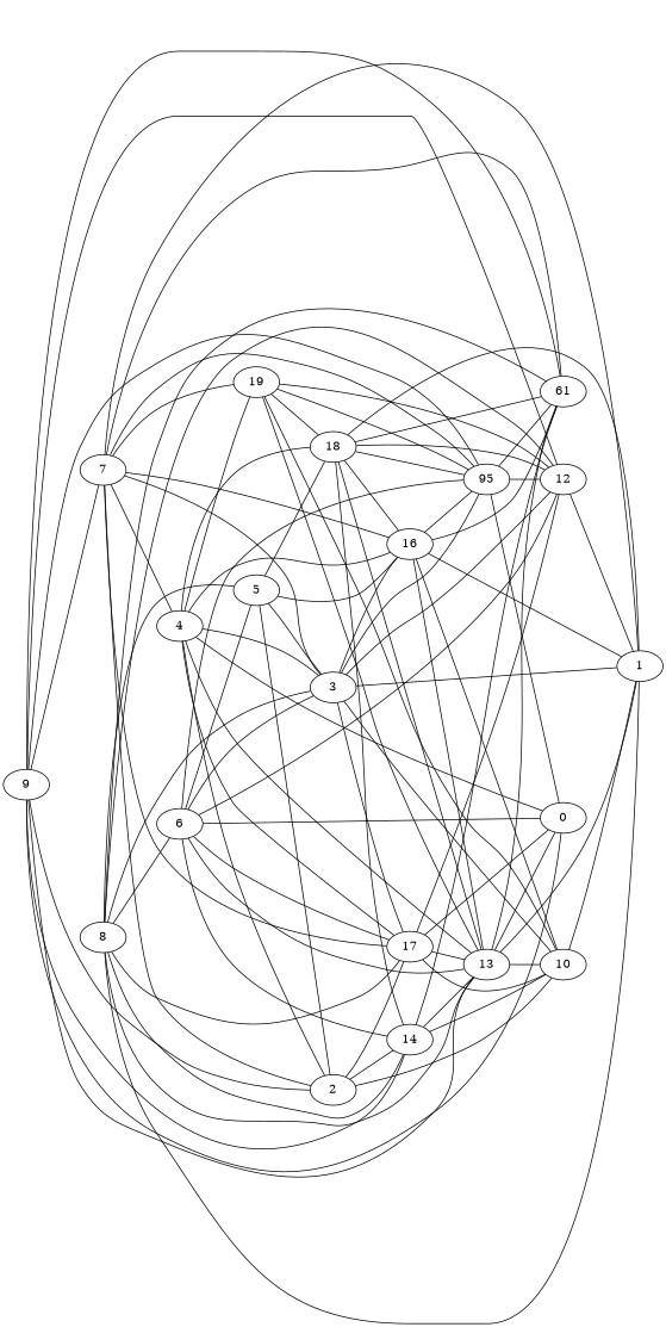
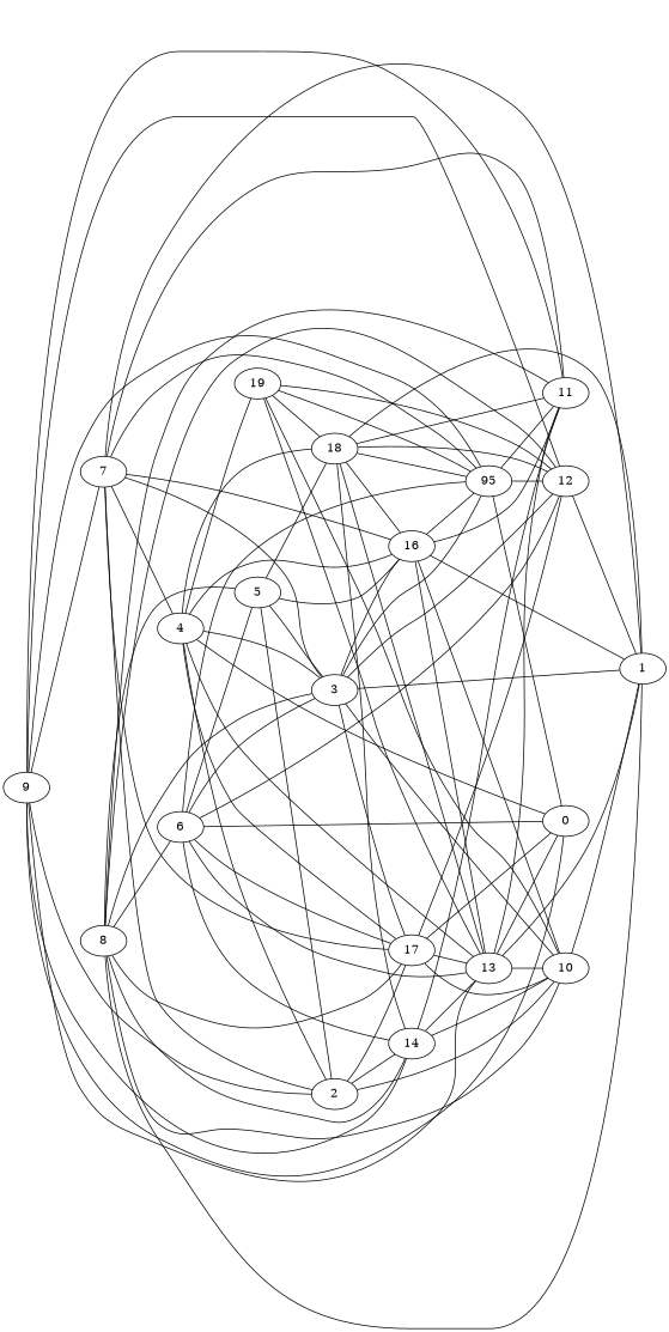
  digraph {
    rankdir=LR
    edge [color=black dir=none]
    12
    1
    8
    17
    3
    6
-   11 [label=61]
+   11
    13
    5
    14
    10
    0
    16
    n14 [label=95]
    18
    2
    7
    19
    4
    9
    subgraph sub_1 {
      12
      1
      8
      17
      3
      6
      11
      13
      5
      14
      10
      0
      16
      n14
      18
      2
      7
      19
      4
      9
    }
    12 -> 1
    8 -> 12
    8 -> 1
    8 -> 17
    8 -> 3
    8 -> 6
    8 -> 11
-   8 -> 13
+   8 -> 10
    8 -> 5
    8 -> 14
    17 -> 12
    17 -> 13
    17 -> 10
    17 -> 0
    3 -> 12
    3 -> 1
    3 -> 17
    3 -> 10
    3 -> 16
    3 -> n14
    6 -> 12
    6 -> 17
    6 -> 3
    6 -> 13
    6 -> 5
    6 -> 14
    6 -> 0
    6 -> n14
    13 -> 1
    13 -> 11
    13 -> 10
    13 -> 0
    5 -> 3
    5 -> 16
    5 -> 18
    5 -> 2
    14 -> 11
    14 -> 13
    14 -> 10
    10 -> 1
    16 -> 1
    16 -> 11
    16 -> 13
    16 -> 10
    16 -> n14
    n14 -> 12
    n14 -> 11
    n14 -> 0
    18 -> 12
    18 -> 1
    18 -> 11
    18 -> 13
    18 -> 14
    18 -> 16
    18 -> n14
    2 -> 17
    2 -> 14
    2 -> 10
    7 -> 1
    7 -> 17
    7 -> 3
    7 -> 11
    7 -> 16
    7 -> n14
    7 -> 2
-   7 -> 19
    7 -> 4
    19 -> 12
    19 -> 13
    19 -> 10
    19 -> n14
    19 -> 18
    4 -> 17
    4 -> 3
    4 -> 13
    4 -> 0
    4 -> 16
    4 -> 18
    4 -> 2
    4 -> 19
    9 -> 12
    9 -> 11
    9 -> 13
    9 -> 14
    9 -> 0
    9 -> n14
    9 -> 2
    9 -> 7
  }
